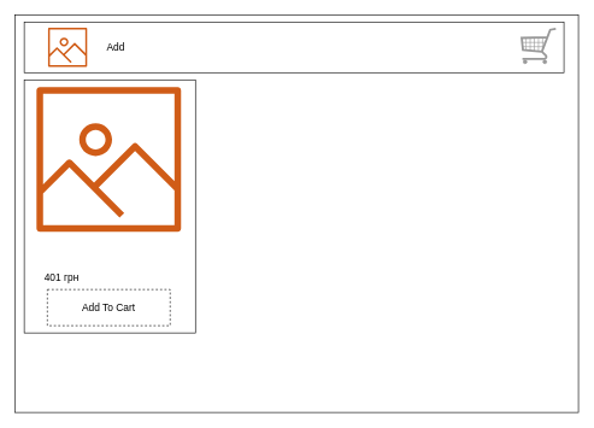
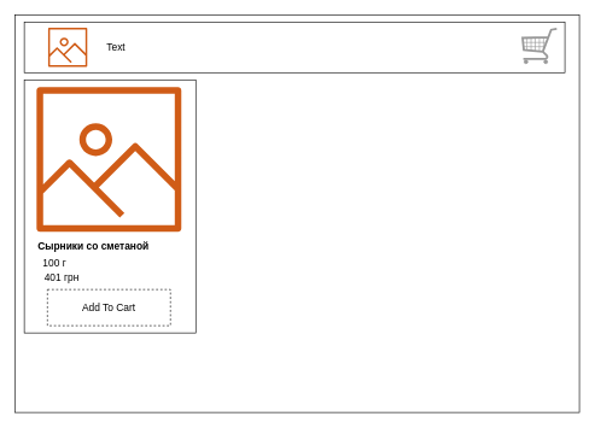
  <mxCell id="0" />
  <mxCell id="1" parent="0" />
  <mxCell id="2" value="" style="rounded=0;whiteSpace=wrap;html=1;" parent="1" vertex="1"><mxGeometry x="20" y="20" width="780" height="550" as="geometry" /></mxCell>
  <mxCell id="3" value="" style="rounded=0;whiteSpace=wrap;html=1;fontSize=14;align=left;" parent="1" vertex="1"><mxGeometry x="33" y="110" width="237" height="350" as="geometry" /></mxCell>
  <mxCell id="4" value="" style="rounded=0;whiteSpace=wrap;html=1;" parent="1" vertex="1"><mxGeometry x="33" y="30" width="747" height="70" as="geometry" /></mxCell>
  <mxCell id="5" value="" style="verticalLabelPosition=bottom;shadow=0;dashed=0;align=center;html=1;verticalAlign=top;strokeWidth=1;shape=mxgraph.mockup.misc.shoppingCart;strokeColor=#999999;" parent="1" vertex="1"><mxGeometry x="720" y="38" width="50" height="50" as="geometry" /></mxCell>
  <mxCell id="6" value="" style="outlineConnect=0;fontColor=#232F3E;gradientColor=none;fillColor=#D05C17;strokeColor=none;dashed=0;verticalLabelPosition=bottom;verticalAlign=top;align=center;html=1;fontSize=12;fontStyle=0;aspect=fixed;pointerEvents=1;shape=mxgraph.aws4.container_registry_image;" parent="1" vertex="1"><mxGeometry x="50" y="120" width="200" height="200" as="geometry" /></mxCell>
+ <mxCell id="7" value="Сырники со сметаной" style="text;html=1;strokeColor=none;fillColor=none;align=left;verticalAlign=middle;whiteSpace=wrap;rounded=0;fontSize=14;fontStyle=1" parent="1" vertex="1"><mxGeometry x="50" y="330" width="190" height="20" as="geometry" /></mxCell>
  <mxCell id="8" value="401 грн" style="text;html=1;strokeColor=none;fillColor=none;align=center;verticalAlign=middle;whiteSpace=wrap;rounded=0;fontSize=14;" parent="1" vertex="1"><mxGeometry x="50" y="373" width="70" height="20" as="geometry" /></mxCell>
+ <mxCell id="9" value="100 г" style="text;html=1;strokeColor=none;fillColor=none;align=center;verticalAlign=middle;whiteSpace=wrap;rounded=0;fontSize=14;" parent="1" vertex="1"><mxGeometry x="40" y="353" width="70" height="20" as="geometry" /></mxCell>
  <mxCell id="10" value="" style="outlineConnect=0;fontColor=#232F3E;gradientColor=none;fillColor=#D05C17;strokeColor=none;dashed=0;verticalLabelPosition=bottom;verticalAlign=top;align=center;html=1;fontSize=12;fontStyle=0;aspect=fixed;pointerEvents=1;shape=mxgraph.aws4.container_registry_image;" parent="1" vertex="1"><mxGeometry x="66" y="38" width="54" height="54" as="geometry" /></mxCell>
- <mxCell id="11" value="Add" style="text;html=1;strokeColor=none;fillColor=none;align=center;verticalAlign=middle;whiteSpace=wrap;rounded=0;fontSize=14;" parent="1" vertex="1"><mxGeometry x="140" y="55" width="40" height="20" as="geometry" /></mxCell>
+ <mxCell id="11" value="Text" style="text;html=1;strokeColor=none;fillColor=none;align=center;verticalAlign=middle;whiteSpace=wrap;rounded=0;fontSize=14;" parent="1" vertex="1"><mxGeometry x="140" y="55" width="40" height="20" as="geometry" /></mxCell>
  <mxCell id="12" value="&lt;div&gt;Add To Cart&lt;br&gt;&lt;/div&gt;" style="rounded=0;whiteSpace=wrap;html=1;fontSize=14;align=center;dashed=1;" parent="1" vertex="1"><mxGeometry x="65" y="400" width="170" height="50" as="geometry" /></mxCell>
